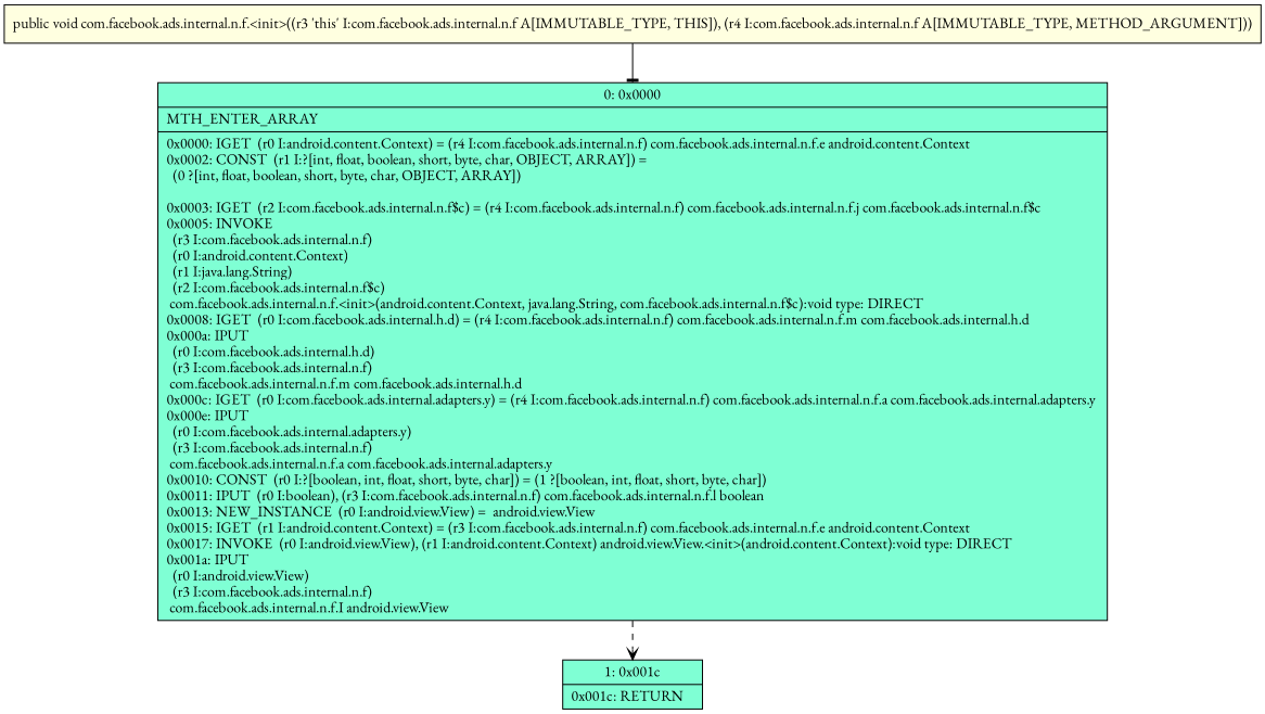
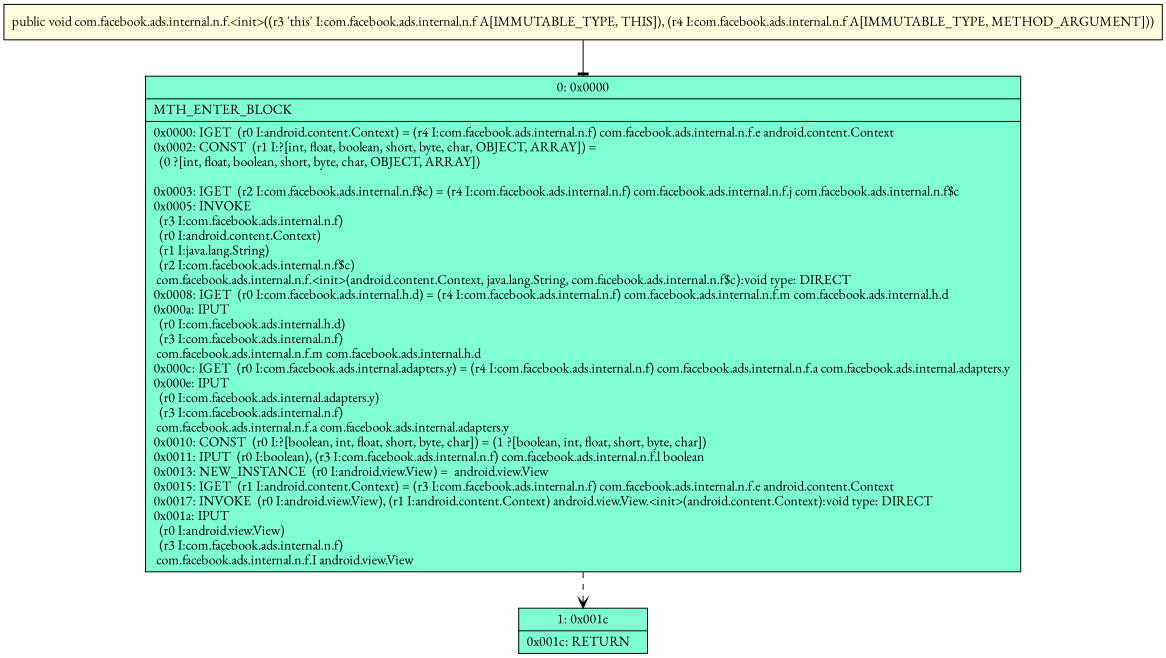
  digraph {
    fontname="EB Garamond"
    node [shape=record style=filled fillcolor=aquamarine color=black fontname="EB Garamond"]
    edge [fontname="EB Garamond"]
-   n1 [label="{0\:\ 0x0000|MTH_ENTER_ARRAY\l|0x0000: IGET  (r0 I:android.content.Context) = (r4 I:com.facebook.ads.internal.n.f) com.facebook.ads.internal.n.f.e android.content.Context \l0x0002: CONST  (r1 I:?[int, float, boolean, short, byte, char, OBJECT, ARRAY]) = \l  (0 ?[int, float, boolean, short, byte, char, OBJECT, ARRAY])\l \l0x0003: IGET  (r2 I:com.facebook.ads.internal.n.f$c) = (r4 I:com.facebook.ads.internal.n.f) com.facebook.ads.internal.n.f.j com.facebook.ads.internal.n.f$c \l0x0005: INVOKE  \l  (r3 I:com.facebook.ads.internal.n.f)\l  (r0 I:android.content.Context)\l  (r1 I:java.lang.String)\l  (r2 I:com.facebook.ads.internal.n.f$c)\l com.facebook.ads.internal.n.f.\<init\>(android.content.Context, java.lang.String, com.facebook.ads.internal.n.f$c):void type: DIRECT \l0x0008: IGET  (r0 I:com.facebook.ads.internal.h.d) = (r4 I:com.facebook.ads.internal.n.f) com.facebook.ads.internal.n.f.m com.facebook.ads.internal.h.d \l0x000a: IPUT  \l  (r0 I:com.facebook.ads.internal.h.d)\l  (r3 I:com.facebook.ads.internal.n.f)\l com.facebook.ads.internal.n.f.m com.facebook.ads.internal.h.d \l0x000c: IGET  (r0 I:com.facebook.ads.internal.adapters.y) = (r4 I:com.facebook.ads.internal.n.f) com.facebook.ads.internal.n.f.a com.facebook.ads.internal.adapters.y \l0x000e: IPUT  \l  (r0 I:com.facebook.ads.internal.adapters.y)\l  (r3 I:com.facebook.ads.internal.n.f)\l com.facebook.ads.internal.n.f.a com.facebook.ads.internal.adapters.y \l0x0010: CONST  (r0 I:?[boolean, int, float, short, byte, char]) = (1 ?[boolean, int, float, short, byte, char]) \l0x0011: IPUT  (r0 I:boolean), (r3 I:com.facebook.ads.internal.n.f) com.facebook.ads.internal.n.f.l boolean \l0x0013: NEW_INSTANCE  (r0 I:android.view.View) =  android.view.View \l0x0015: IGET  (r1 I:android.content.Context) = (r3 I:com.facebook.ads.internal.n.f) com.facebook.ads.internal.n.f.e android.content.Context \l0x0017: INVOKE  (r0 I:android.view.View), (r1 I:android.content.Context) android.view.View.\<init\>(android.content.Context):void type: DIRECT \l0x001a: IPUT  \l  (r0 I:android.view.View)\l  (r3 I:com.facebook.ads.internal.n.f)\l com.facebook.ads.internal.n.f.I android.view.View \l}"]
+   n1 [label="{0\:\ 0x0000|MTH_ENTER_BLOCK\l|0x0000: IGET  (r0 I:android.content.Context) = (r4 I:com.facebook.ads.internal.n.f) com.facebook.ads.internal.n.f.e android.content.Context \l0x0002: CONST  (r1 I:?[int, float, boolean, short, byte, char, OBJECT, ARRAY]) = \l  (0 ?[int, float, boolean, short, byte, char, OBJECT, ARRAY])\l \l0x0003: IGET  (r2 I:com.facebook.ads.internal.n.f$c) = (r4 I:com.facebook.ads.internal.n.f) com.facebook.ads.internal.n.f.j com.facebook.ads.internal.n.f$c \l0x0005: INVOKE  \l  (r3 I:com.facebook.ads.internal.n.f)\l  (r0 I:android.content.Context)\l  (r1 I:java.lang.String)\l  (r2 I:com.facebook.ads.internal.n.f$c)\l com.facebook.ads.internal.n.f.\<init\>(android.content.Context, java.lang.String, com.facebook.ads.internal.n.f$c):void type: DIRECT \l0x0008: IGET  (r0 I:com.facebook.ads.internal.h.d) = (r4 I:com.facebook.ads.internal.n.f) com.facebook.ads.internal.n.f.m com.facebook.ads.internal.h.d \l0x000a: IPUT  \l  (r0 I:com.facebook.ads.internal.h.d)\l  (r3 I:com.facebook.ads.internal.n.f)\l com.facebook.ads.internal.n.f.m com.facebook.ads.internal.h.d \l0x000c: IGET  (r0 I:com.facebook.ads.internal.adapters.y) = (r4 I:com.facebook.ads.internal.n.f) com.facebook.ads.internal.n.f.a com.facebook.ads.internal.adapters.y \l0x000e: IPUT  \l  (r0 I:com.facebook.ads.internal.adapters.y)\l  (r3 I:com.facebook.ads.internal.n.f)\l com.facebook.ads.internal.n.f.a com.facebook.ads.internal.adapters.y \l0x0010: CONST  (r0 I:?[boolean, int, float, short, byte, char]) = (1 ?[boolean, int, float, short, byte, char]) \l0x0011: IPUT  (r0 I:boolean), (r3 I:com.facebook.ads.internal.n.f) com.facebook.ads.internal.n.f.l boolean \l0x0013: NEW_INSTANCE  (r0 I:android.view.View) =  android.view.View \l0x0015: IGET  (r1 I:android.content.Context) = (r3 I:com.facebook.ads.internal.n.f) com.facebook.ads.internal.n.f.e android.content.Context \l0x0017: INVOKE  (r0 I:android.view.View), (r1 I:android.content.Context) android.view.View.\<init\>(android.content.Context):void type: DIRECT \l0x001a: IPUT  \l  (r0 I:android.view.View)\l  (r3 I:com.facebook.ads.internal.n.f)\l com.facebook.ads.internal.n.f.I android.view.View \l}"]
    n2 [label="{1\:\ 0x001c|0x001c: RETURN   \l}"]
    n3 [label="{public void com.facebook.ads.internal.n.f.\<init\>((r3 'this' I:com.facebook.ads.internal.n.f A[IMMUTABLE_TYPE, THIS]), (r4 I:com.facebook.ads.internal.n.f A[IMMUTABLE_TYPE, METHOD_ARGUMENT])) }" fillcolor=lightyellow]
    n1 -> n2 [style=dashed arrowhead=vee]
    n3 -> n1 [style=solid arrowhead=tee]
  }
